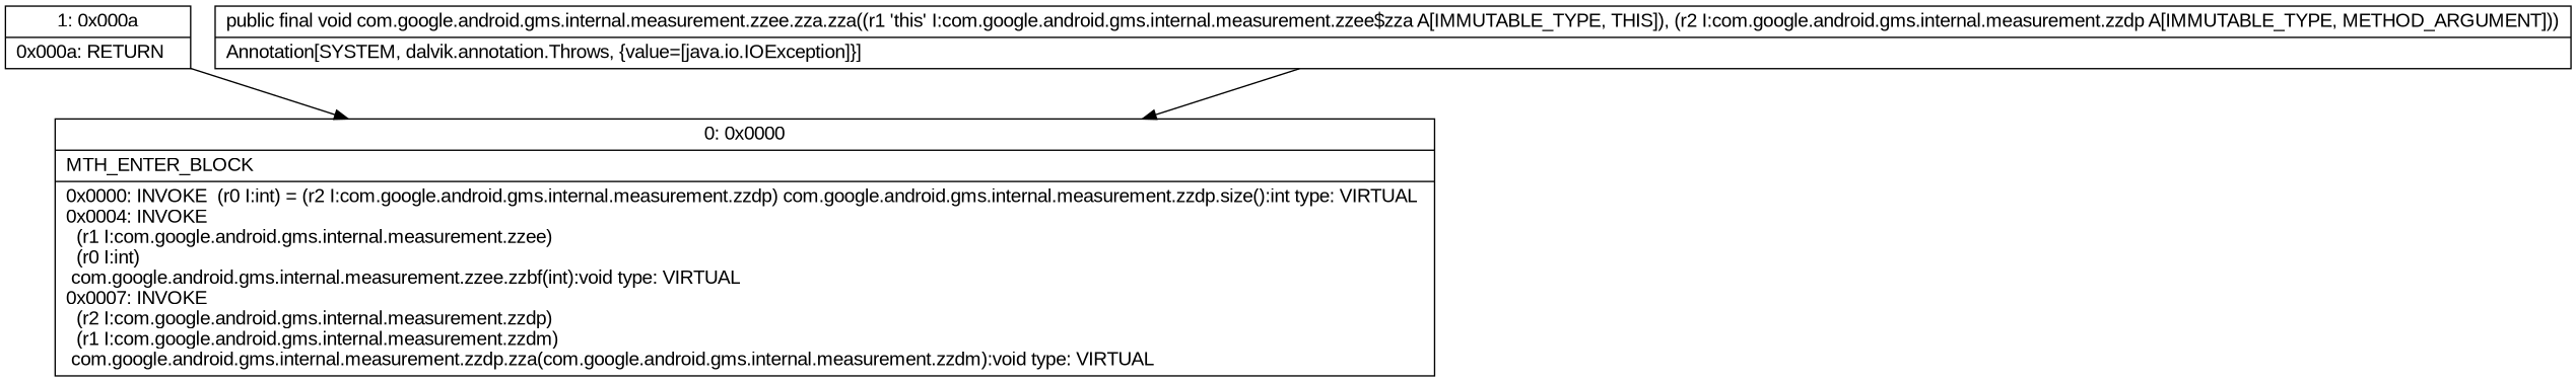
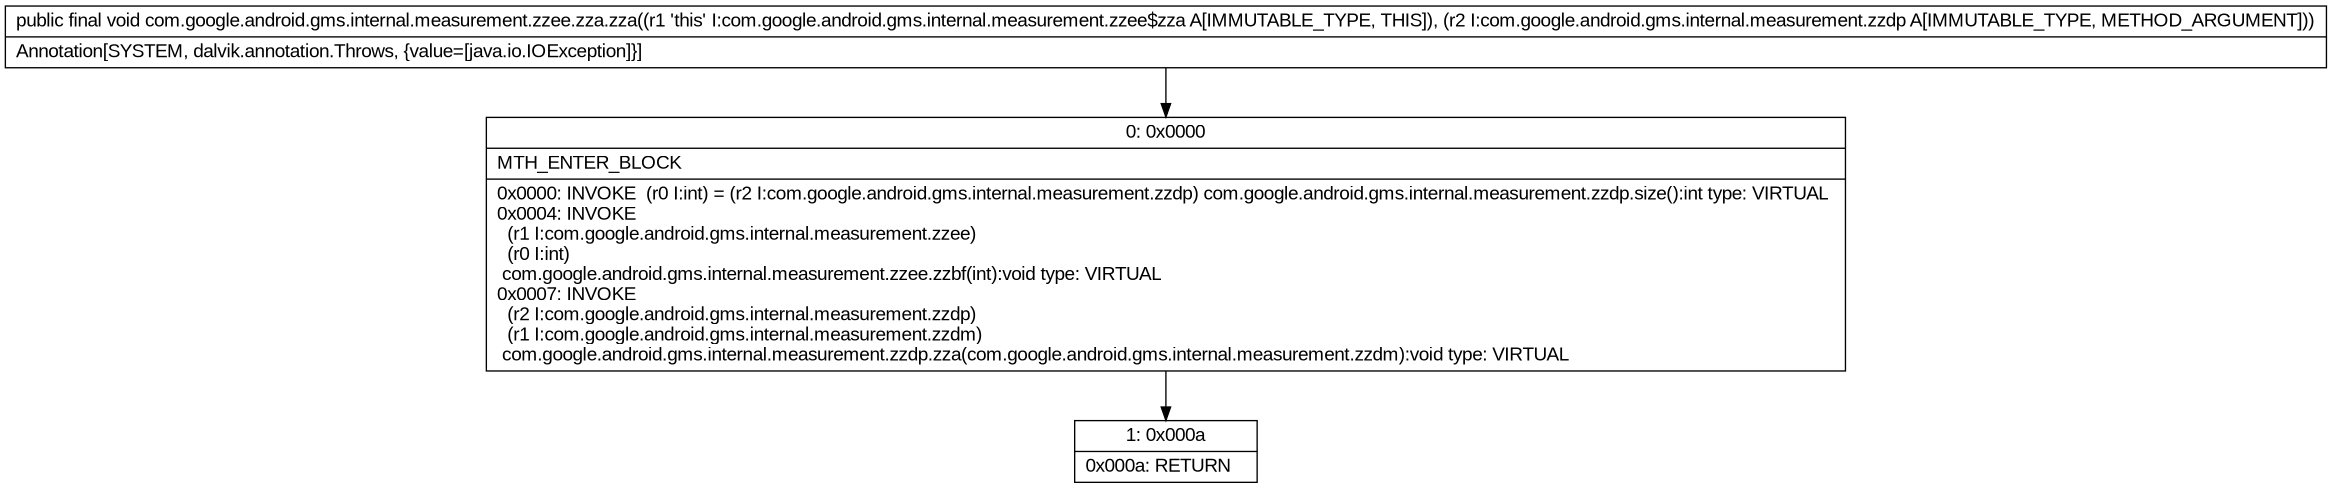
  digraph {
    fontname="Liberation Sans"
    node [shape=record fontname="Liberation Sans"]
    edge [fontname="Liberation Sans"]
    n1 [label="{0\:\ 0x0000|MTH_ENTER_BLOCK\l|0x0000: INVOKE  (r0 I:int) = (r2 I:com.google.android.gms.internal.measurement.zzdp) com.google.android.gms.internal.measurement.zzdp.size():int type: VIRTUAL \l0x0004: INVOKE  \l  (r1 I:com.google.android.gms.internal.measurement.zzee)\l  (r0 I:int)\l com.google.android.gms.internal.measurement.zzee.zzbf(int):void type: VIRTUAL \l0x0007: INVOKE  \l  (r2 I:com.google.android.gms.internal.measurement.zzdp)\l  (r1 I:com.google.android.gms.internal.measurement.zzdm)\l com.google.android.gms.internal.measurement.zzdp.zza(com.google.android.gms.internal.measurement.zzdm):void type: VIRTUAL \l}"]
    n2 [label="{1\:\ 0x000a|0x000a: RETURN   \l}"]
    n3 [label="{public final void com.google.android.gms.internal.measurement.zzee.zza.zza((r1 'this' I:com.google.android.gms.internal.measurement.zzee$zza A[IMMUTABLE_TYPE, THIS]), (r2 I:com.google.android.gms.internal.measurement.zzdp A[IMMUTABLE_TYPE, METHOD_ARGUMENT]))  | Annotation[SYSTEM, dalvik.annotation.Throws, \{value=[java.io.IOException]\}]\l}"]
-   n2 -> n1
+   n1 -> n2
    n3 -> n1
  }
